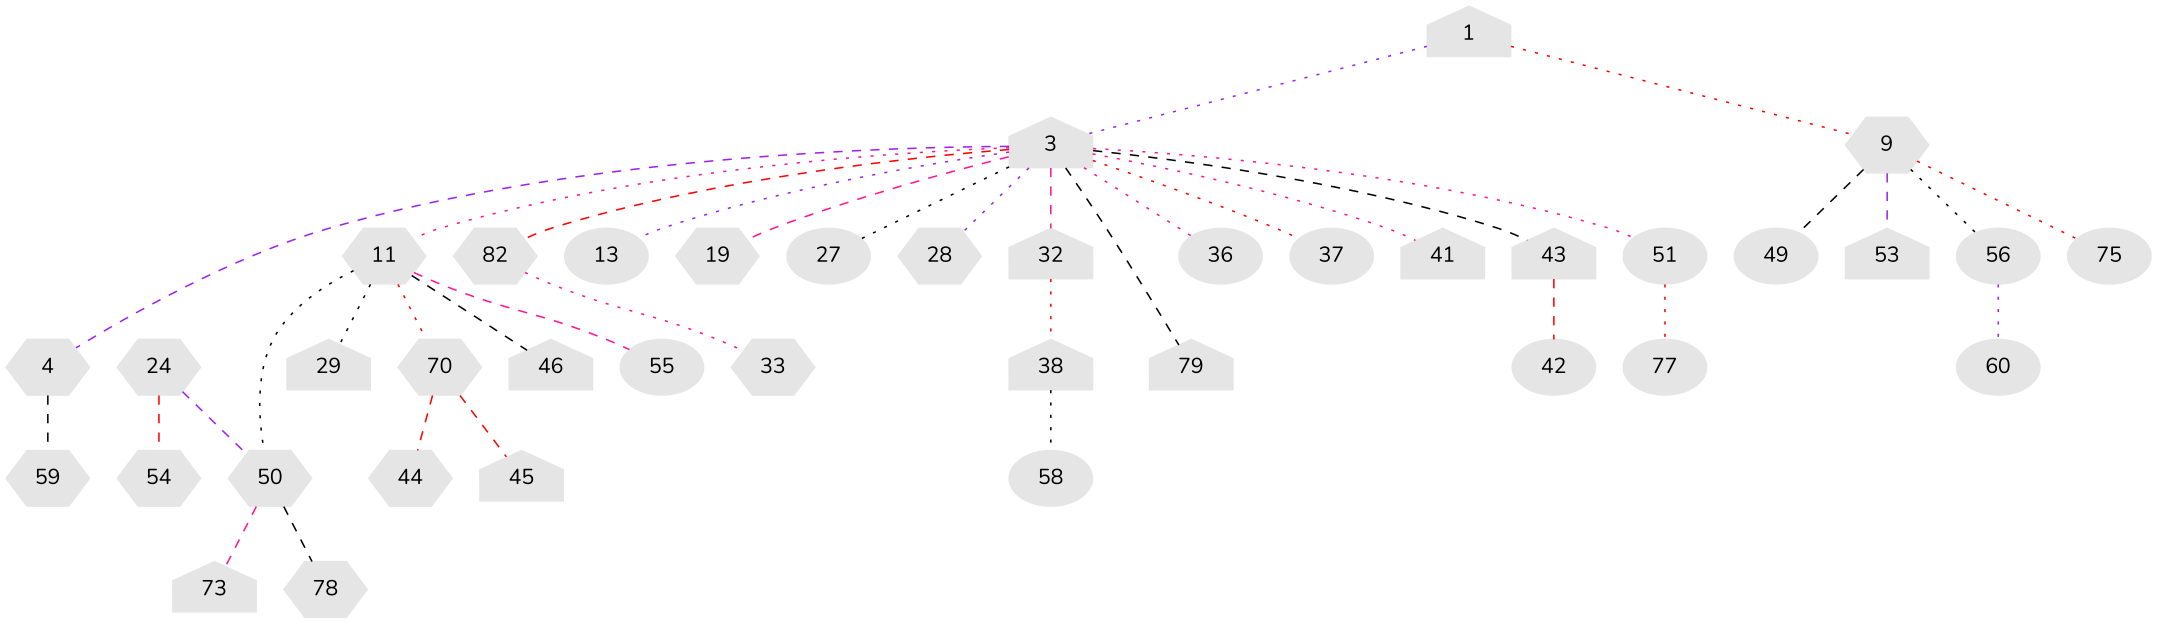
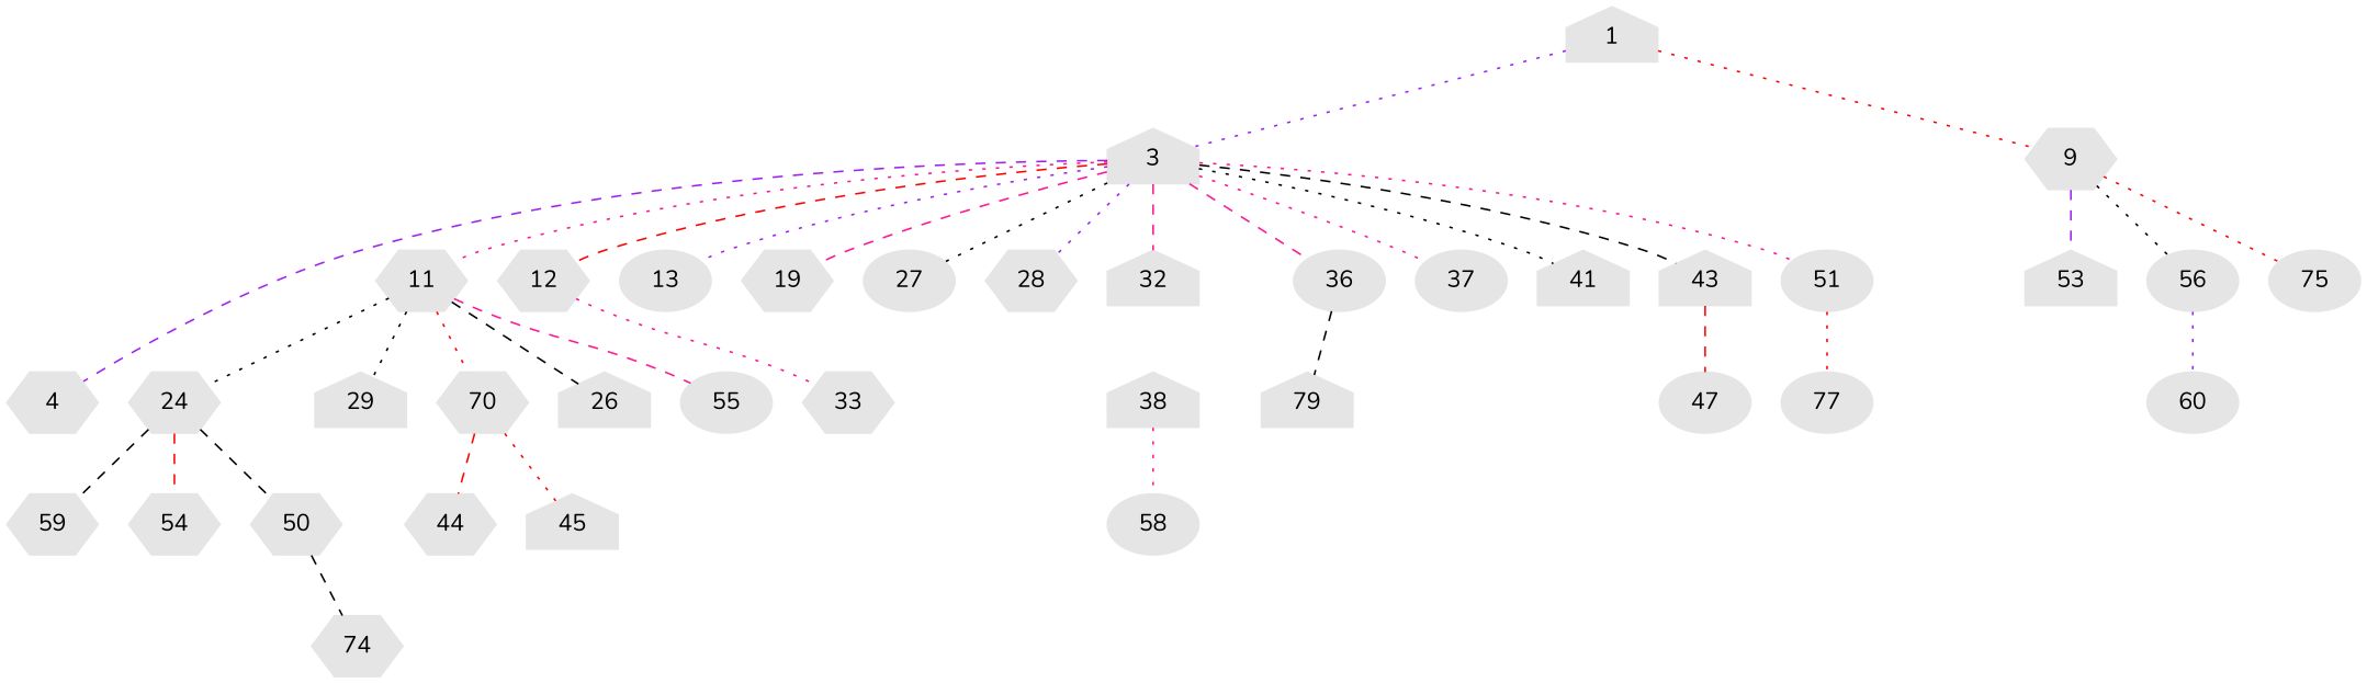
  graph {
    fontname=Nunito
    node [color=gray90 fontname=Nunito shape=hexagon style=filled]
    edge [color=black fontname=Nunito style=dotted]
    1 [shape=house super="+2"]
    3 [shape=house super="+5+17+70+67"]
    9 [super="+40+22"]
    4 [super="+10+20"]
    11 [super="+14+25"]
-   12 [super="+74+21" label=82]
+   12 [super="+74+21"]
    13 [shape=ellipse super="+65+15+57+34"]
    19
    27 [shape=ellipse]
    28
    32 [shape=house]
    36 [shape=ellipse]
    37 [shape=ellipse]
    41 [shape=house]
    43 [shape=house]
    51 [shape=ellipse]
    79 [shape=house]
-   49 [shape=ellipse]
    53 [shape=house]
    56 [shape=ellipse]
    75 [shape=ellipse]
    59
    24 [super="+35"]
    29 [shape=house super="+61"]
    n25 [label=70]
-   46 [shape=house]
+   46 [shape=house label=26]
    55 [shape=ellipse]
    33 [super="+66+71+64"]
    38 [shape=house]
-   47 [shape=ellipse super="+52" label=42]
+   47 [shape=ellipse super="+52"]
    77 [shape=ellipse]
    60 [shape=ellipse super="+68"]
    50 [super="+62"]
    54
    44 [super="+63"]
    45 [shape=house]
-   73 [shape=house]
-   78
+   78 [label=74]
    58 [shape=ellipse]
    1 -- 3 [color=purple]
    1 -- 9 [color=red]
    3 -- 4 [color=purple style=dashed]
    3 -- 11 [color=deeppink]
    3 -- 12 [color=red style=dashed]
    3 -- 13 [color=purple]
    3 -- 19 [color=deeppink style=dashed]
    3 -- 27
    3 -- 28 [color=purple]
    3 -- 32 [color=deeppink style=dashed]
-   3 -- 36 [color=deeppink]
-   3 -- 37 [color=red]
-   3 -- 41 [color=deeppink]
+   3 -- 36 [color=deeppink style=dashed]
+   3 -- 37 [color=deeppink]
+   3 -- 41
    3 -- 43 [style=dashed]
    3 -- 51 [color=deeppink]
-   3 -- 79 [style=dashed]
-   9 -- 49 [style=dashed]
+   36 -- 79 [style=dashed]
    9 -- 53 [color=purple style=dashed]
    9 -- 56
    9 -- 75 [color=red]
-   4 -- 59 [style=dashed]
-   11 -- 50
+   24 -- 59 [style=dashed]
+   11 -- 24
    11 -- 29
    11 -- n25 [color=red]
    11 -- 46 [style=dashed]
    11 -- 55 [color=deeppink style=dashed]
    12 -- 33 [color=deeppink]
-   32 -- 38 [color=red]
    43 -- 47 [color=red style=dashed]
    51 -- 77 [color=red]
    56 -- 60 [color=purple]
-   24 -- 50 [color=purple style=dashed]
+   24 -- 50 [style=dashed]
    24 -- 54 [color=red style=dashed]
    n25 -- 44 [color=red style=dashed]
-   n25 -- 45 [color=red style=dashed]
-   38 -- 58
-   50 -- 73 [color=deeppink style=dashed]
+   n25 -- 45 [color=red]
+   38 -- 58 [color=deeppink]
    50 -- 78 [style=dashed]
  }
